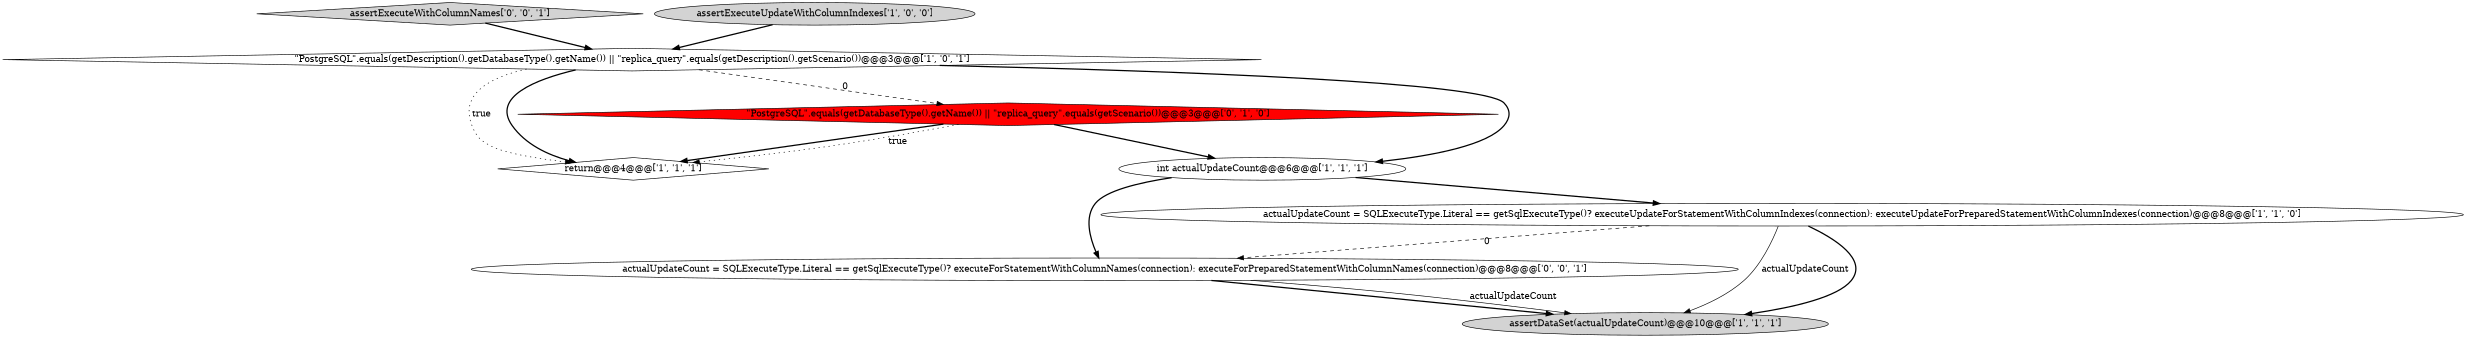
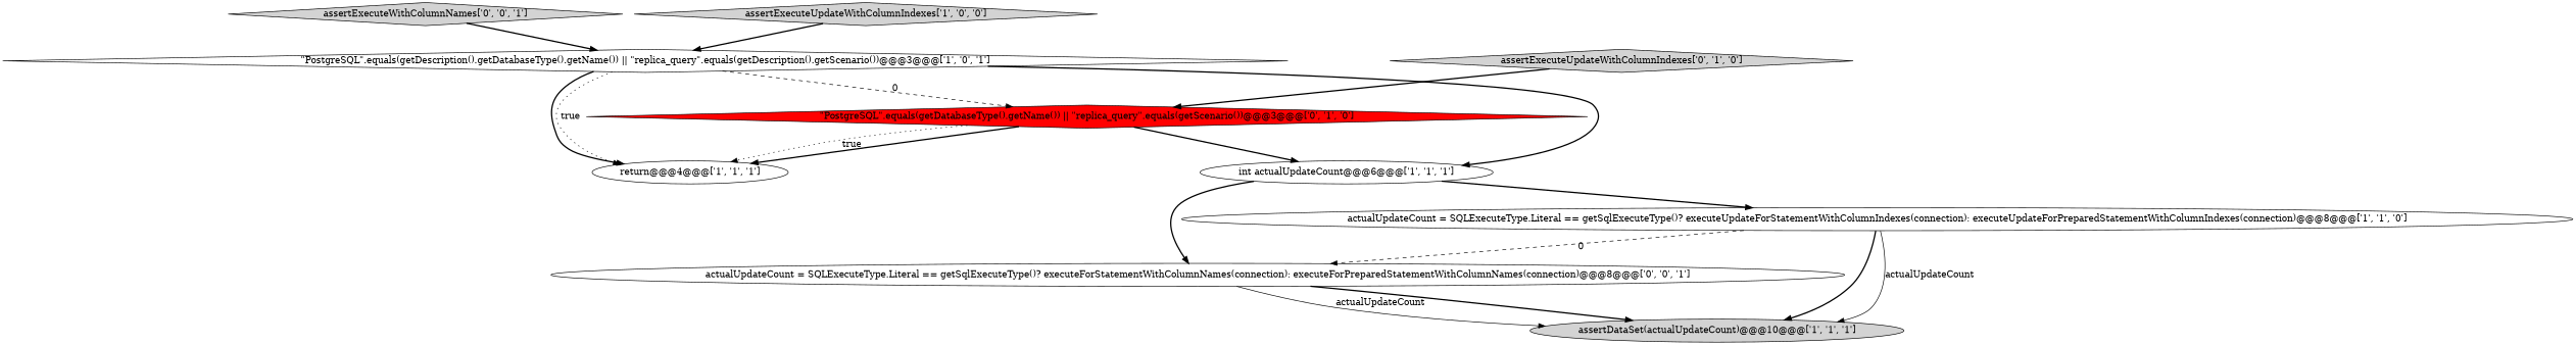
  digraph {
    node [fillcolor=white shape=ellipse style=filled]
    edge [style=bold]
-   n1 [label="return@@@4@@@['1', '1', '1']" shape=diamond]
+   n1 [label="return@@@4@@@['1', '1', '1']"]
    n2 [label="int actualUpdateCount@@@6@@@['1', '1', '1']"]
    n3 [label="actualUpdateCount = SQLExecuteType.Literal == getSqlExecuteType()? executeForStatementWithColumnNames(connection): executeForPreparedStatementWithColumnNames(connection)@@@8@@@['0', '0', '1']"]
    n4 [label="actualUpdateCount = SQLExecuteType.Literal == getSqlExecuteType()? executeUpdateForStatementWithColumnIndexes(connection): executeUpdateForPreparedStatementWithColumnIndexes(connection)@@@8@@@['1', '1', '0']"]
    n5 [fillcolor=lightgray label="assertExecuteWithColumnNames['0', '0', '1']" shape=diamond]
    n6 [label="\"PostgreSQL\".equals(getDescription().getDatabaseType().getName()) || \"replica_query\".equals(getDescription().getScenario())@@@3@@@['1', '0', '1']" shape=diamond]
    n7 [fillcolor=red label="\"PostgreSQL\".equals(getDatabaseType().getName()) || \"replica_query\".equals(getScenario())@@@3@@@['0', '1', '0']" shape=diamond]
    n8 [fillcolor=lightgray label="assertDataSet(actualUpdateCount)@@@10@@@['1', '1', '1']"]
-   n10 [fillcolor=lightgray label="assertExecuteUpdateWithColumnIndexes['1', '0', '0']"]
+   n9 [fillcolor=lightgray label="assertExecuteUpdateWithColumnIndexes['0', '1', '0']" shape=diamond]
+   n10 [fillcolor=lightgray label="assertExecuteUpdateWithColumnIndexes['1', '0', '0']" shape=diamond]
    n2 -> n3
    n2 -> n4
    n3 -> n8
    n3 -> n8 [label=actualUpdateCount style=solid]
    n4 -> n3 [label=0 style=dashed]
    n4 -> n8 [label=actualUpdateCount style=solid]
    n4 -> n8
    n5 -> n6
    n6 -> n1 [label=true style=dotted]
    n6 -> n1
    n6 -> n2
    n6 -> n7 [label=0 style=dashed]
    n7 -> n1
    n7 -> n1 [label=true style=dotted]
    n7 -> n2
+   n9 -> n7
    n10 -> n6
  }
